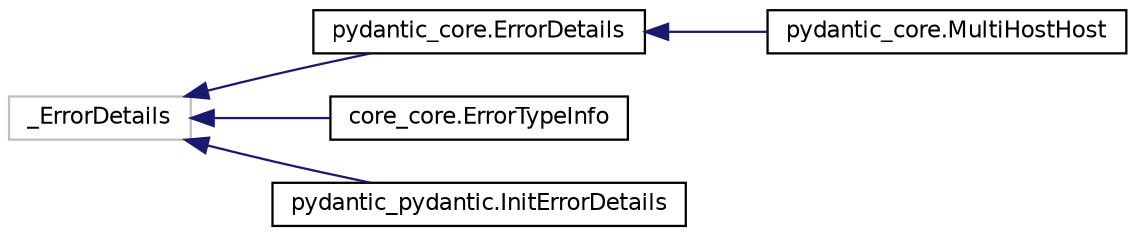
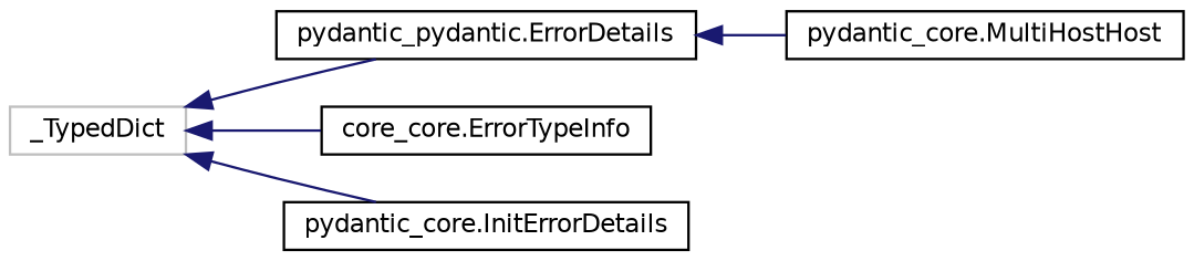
  digraph {
    rankdir=LR
    node [color=black fillcolor=white fontname=Helvetica fontsize=10 shape=record style=filled]
    edge [color=midnightblue dir=back fontname=Helvetica fontsize=10 labelfontname=Helvetica labelfontsize=10 style=solid]
-   n1 [color=grey75 height=0.2 label=_ErrorDetails width=0.4]
-   n2 [height=0.2 label="pydantic_core.ErrorDetails" width=0.4]
+   n1 [color=grey75 height=0.2 label=_TypedDict width=0.4]
+   n2 [height=0.2 label="pydantic_pydantic.ErrorDetails" width=0.4]
    n3 [height=0.2 label="core_core.ErrorTypeInfo" width=0.4]
-   n4 [height=0.2 label="pydantic_pydantic.InitErrorDetails" width=0.4]
+   n4 [height=0.2 label="pydantic_core.InitErrorDetails" width=0.4]
    n5 [height=0.2 label="pydantic_core.MultiHostHost" width=0.4]
    n1 -> n2
    n1 -> n3
    n1 -> n4
    n2 -> n5
  }
